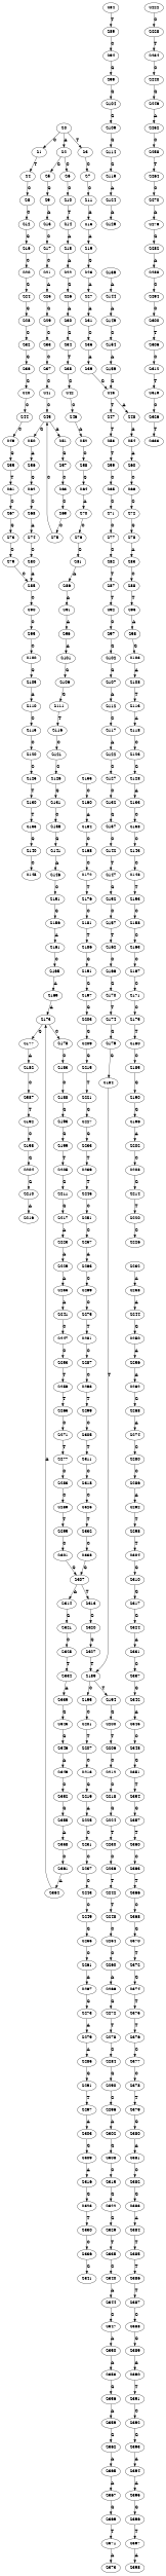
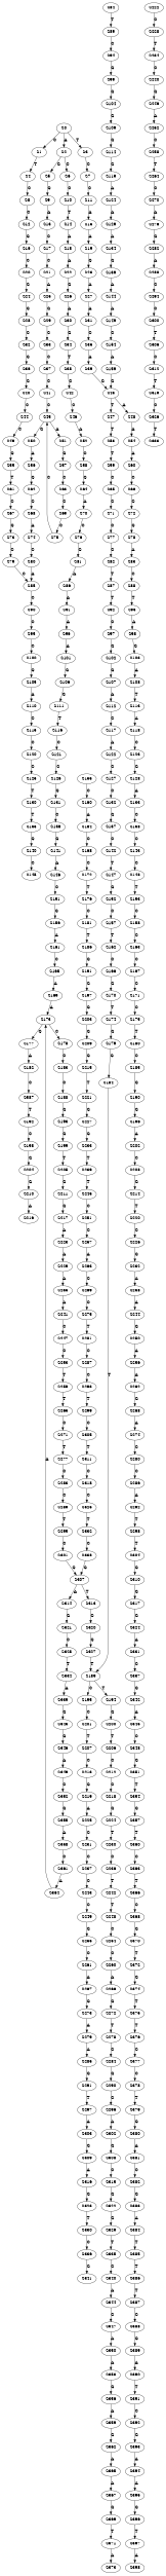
  strict digraph {
    S0
    S1
    S2
    S3
    S4
    S5
    S6
    S7
    S8
    S9
    S10
    S11
    S12
    S13
    S14
    S15
    S16
    S17
    S18
    S19
    S20
    S21
    S22
    S23
    S24
    S25
    S26
    S27
    S28
    S29
    S30
    S31
    S32
    S33
    S34
    S35
    S36
    S37
    S38
    S39
    S40
    S41
    S42
    S43
    S44
    S45
    S46
    S47
    S48
    S49
    S50
    S51
    S52
    S53
    S54
    S55
    S56
    S57
    S58
    S59
    S60
    S61
    S62
    S63
    S64
    S65
    S66
    S67
    S68
    S69
    S70
    S71
    S72
    S73
    S74
    S75
    S76
    S77
    S78
    S79
    S80
    S81
    S82
    S83
    S85
    S86
    S87
    S88
    S84
    S89
    S90
    S91
    S92
    S93
    S94
    S95
    S96
    S97
    S98
    S99
    S100
    S101
    S102
    S103
    S104
    S105
    S106
    S107
    S108
    S109
    S110
    S111
    S112
    S113
    S114
    S115
    S116
    S117
    S118
    S119
    S120
    S121
    S122
    S123
    S124
    S125
    S126
    S127
    S128
    S129
    S130
    S131
    S132
    S133
+   S134
    S135
    S136
    S137
    S138
    S139
    S140
    S141
    S142
    S143
    S144
    S145
    S146
    S147
    S148
    S149
    S151
    S152
    S153
    S154
    S156
    S157
    S158
    S159
    S155
    S160
    S161
    S162
    S163
    S164
    S165
    S166
    S167
    S168
    S169
    S170
    S171
    S172
    S173
    S174
    S175
    S176
    S177
    S178
    S179
    S180
    S181
    S182
    S183
    S184
    S185
    S186
    n187 [label=S587]
    S188
    S189
    S190
    S191
    S192
    S193
    S194
    S195
    S196
    S197
    S198
    S199
    S200
    S201
    S202
    S203
    S204
    S205
    S206
    S207
    S208
    S209
    S210
    S211
    S212
    S213
    S214
    S215
    S216
    S217
    S218
    S219
    S220
    S221
    S223
    S224
    S225
    S226
    S227
    S222
    S228
    S229
    S230
    S231
    S232
    S233
    S234
    S235
    S236
    S237
    S238
    S239
    S240
    S241
    S242
    S243
    S244
    S245
    S246
    S247
    S248
    S249
    S250
    S251
    S252
    S253
    S254
    S255
    S256
    S257
    S258
    S259
    S260
    S261
    S262
    S263
    S264
    S265
    S266
    S267
    S268
    S269
    S270
    S271
    S272
    S273
    S274
    S275
    S276
    S277
    S278
    S279
    S280
    S281
    S282
    S283
    S284
    S285
    S286
    S287
    S288
    S289
    S290
    S291
    S292
    S293
    S294
    S295
    S296
    S297
    S298
    S299
    S300
    S301
    S302
    S303
    S304
    S305
    S306
    S307
    S308
    S309
    S310
    S311
    S312
    S313
    S314
    S315
    S316
    S317
    S318
    S319
    S320
    S321
    S322
    S323
    S324
    S325
    S326
    S327
    S328
    S329
    S330
    S331
    S332
    S333
    S334
    S335
    S336
    S337
    S338
    S339
    S340
    S341
    S342
    S343
    S344
    S345
    S346
    S347
    S348
    S349
    S350
    S351
    S352
    S353
    S354
    S355
    S356
    S357
    S358
    S359
    S360
    S361
    S362
    S363
    S364
    S365
    S366
    S367
    S368
    S369
    S370
    S371
    S372
    S373
    S374
    S375
    S376
    S377
    S378
    S379
    S380
    S381
    S382
    S383
    S384
    S385
    S386
    S387
    S388
    S389
    S390
    S391
    S392
    S393
    S394
    S395
    S396
    S397
    S398
    S0 -> S1 [label=C]
    S0 -> S2 [label=A]
    S0 -> S3 [label=T]
    S1 -> S4 [label=T]
    S2 -> S5 [label=G]
    S2 -> S6 [label=C]
    S3 -> S7 [label=C]
    S4 -> S8 [label=C]
    S5 -> S9 [label=G]
    S6 -> S10 [label=C]
    S7 -> S11 [label=C]
    S8 -> S12 [label=C]
    S9 -> S13 [label=A]
    S10 -> S14 [label=T]
    S11 -> S15 [label=A]
    S12 -> S16 [label=G]
    S13 -> S17 [label=C]
    S14 -> S18 [label=A]
    S15 -> S19 [label=A]
    S16 -> S20 [label=C]
    S17 -> S21 [label=C]
    S18 -> S22 [label=A]
    S19 -> S23 [label=G]
    S20 -> S24 [label=G]
    S21 -> S25 [label=A]
    S22 -> S26 [label=G]
    S23 -> S27 [label=A]
    S24 -> S28 [label=G]
    S25 -> S29 [label=G]
    S26 -> S30 [label=A]
    S27 -> S31 [label=A]
    S28 -> S32 [label=C]
    S29 -> S33 [label=C]
    S30 -> S34 [label=G]
    S31 -> S35 [label=C]
    S32 -> S36 [label=G]
    S33 -> S37 [label=C]
    S34 -> S38 [label=T]
    S35 -> S39 [label=A]
    S36 -> S40 [label=G]
    S37 -> S41 [label=C]
    S38 -> S42 [label=C]
    S39 -> S43 [label=G]
    S40 -> S44 [label=C]
    S41 -> S45 [label=C]
    S42 -> S46 [label=C]
    S43 -> S47 [label=T]
    S43 -> S48 [label=A]
    S44 -> S49 [label=C]
    S45 -> S50 [label=G]
    S45 -> S51 [label=A]
    S46 -> S52 [label=A]
    S47 -> S53 [label=T]
    S48 -> S54 [label=A]
    S49 -> S55 [label=G]
    S50 -> S56 [label=A]
    S51 -> S57 [label=G]
    S52 -> S58 [label=C]
    S53 -> S59 [label=T]
    S54 -> S60 [label=A]
    S55 -> S61 [label=T]
    S56 -> S62 [label=G]
    S57 -> S63 [label=C]
    S58 -> S64 [label=G]
    S59 -> S65 [label=C]
    S60 -> S66 [label=C]
    S61 -> S67 [label=C]
    S62 -> S68 [label=G]
    S63 -> S69 [label=C]
    S64 -> S70 [label=A]
    S65 -> S71 [label=C]
    S66 -> S72 [label=G]
    S67 -> S73 [label=G]
    S68 -> S74 [label=A]
    S69 -> S75 [label=C]
    S70 -> S76 [label=C]
    S71 -> S77 [label=C]
    S72 -> S78 [label=G]
    S73 -> S79 [label=C]
    S74 -> S80 [label=C]
    S75 -> S45 [label=C]
    S76 -> S81 [label=G]
    S77 -> S82 [label=C]
    S78 -> S83 [label=A]
    S79 -> S85 [label=C]
    S80 -> S85 [label=A]
    S81 -> S86 [label=A]
    S82 -> S87 [label=T]
    S83 -> S88 [label=C]
    S85 -> S90 [label=C]
    S86 -> S91 [label=A]
    S87 -> S92 [label=T]
    S88 -> S93 [label=T]
    S84 -> S89 [label=T]
    S89 -> S94 [label=C]
    S90 -> S95 [label=C]
    S91 -> S96 [label=A]
    S92 -> S97 [label=C]
    S93 -> S98 [label=A]
    S94 -> S99 [label=G]
    S95 -> S100 [label=C]
    S96 -> S101 [label=A]
    S97 -> S102 [label=G]
    S98 -> S103 [label=G]
    S99 -> S104 [label=G]
    S100 -> S105 [label=G]
    S101 -> S106 [label=G]
    S102 -> S107 [label=G]
    S103 -> S108 [label=A]
    S104 -> S109 [label=G]
    S105 -> S110 [label=A]
    S106 -> S111 [label=G]
    S107 -> S112 [label=A]
    S108 -> S113 [label=T]
    S109 -> S114 [label=G]
    S110 -> S115 [label=C]
    S111 -> S116 [label=T]
    S112 -> S117 [label=C]
    S113 -> S118 [label=A]
    S114 -> S119 [label=G]
    S115 -> S120 [label=C]
    S116 -> S121 [label=C]
    S117 -> S122 [label=A]
    S118 -> S123 [label=C]
    S119 -> S124 [label=A]
    S120 -> S125 [label=C]
    S121 -> S126 [label=C]
    S122 -> S127 [label=C]
    S123 -> S128 [label=G]
    S124 -> S129 [label=A]
    S125 -> S130 [label=T]
    S126 -> S131 [label=G]
    S127 -> S132 [label=C]
    S128 -> S133 [label=A]
+   S129 -> S134 [label=A]
    S130 -> S135 [label=T]
    S131 -> S136 [label=C]
    S132 -> S137 [label=G]
    S133 -> S138 [label=C]
+   S134 -> S139 [label=G]
    S135 -> S140 [label=G]
    S136 -> S141 [label=G]
    S137 -> S142 [label=C]
    S138 -> S143 [label=C]
    S139 -> S144 [label=A]
    S140 -> S145 [label=C]
    S141 -> S146 [label=A]
    S142 -> S147 [label=T]
    S143 -> S148 [label=C]
    S144 -> S149 [label=A]
    S146 -> S151 [label=C]
    S147 -> S152 [label=G]
    S148 -> S153 [label=T]
    S149 -> S154 [label=C]
    S151 -> S156 [label=G]
    S152 -> S157 [label=C]
    S153 -> S158 [label=C]
    S154 -> S159 [label=A]
    S156 -> S161 [label=A]
    S157 -> S162 [label=T]
    S158 -> S163 [label=C]
    S159 -> S43 [label=G]
    S155 -> S160 [label=C]
    S160 -> S164 [label=A]
    S161 -> S165 [label=C]
    S162 -> S166 [label=C]
    S163 -> S167 [label=C]
    S164 -> S168 [label=C]
    S165 -> S169 [label=A]
    S166 -> S170 [label=G]
    S167 -> S171 [label=C]
    S168 -> S172 [label=C]
    S169 -> S173 [label=A]
    S170 -> S174 [label=T]
    S171 -> S175 [label=C]
    S172 -> S176 [label=T]
    S173 -> S177 [label=G]
    S173 -> S178 [label=C]
    S174 -> S179 [label=G]
    S175 -> S180 [label=T]
    S176 -> S181 [label=C]
    S177 -> S182 [label=A]
    S178 -> S183 [label=C]
    S179 -> S184 [label=G]
    S180 -> S185 [label=C]
    S181 -> S186 [label=T]
    S182 -> n187 [label=C]
    S183 -> S188 [label=C]
    S184 -> S189 [label=T]
    S185 -> S190 [label=G]
    S186 -> S191 [label=G]
    n187 -> S192 [label=T]
    S188 -> S193 [label=G]
    S189 -> S194 [label=T]
    S189 -> S195 [label=C]
    S190 -> S196 [label=G]
    S191 -> S197 [label=G]
    S192 -> S198 [label=C]
    S193 -> S199 [label=G]
    S194 -> S200 [label=G]
    S195 -> S201 [label=C]
    S196 -> S202 [label=A]
    S197 -> S203 [label=G]
    S198 -> S204 [label=G]
    S199 -> S205 [label=T]
    S200 -> S206 [label=T]
    S201 -> S207 [label=T]
    S202 -> S208 [label=C]
    S203 -> S209 [label=G]
    S204 -> S210 [label=G]
    S205 -> S211 [label=G]
    S206 -> S212 [label=C]
    S207 -> S213 [label=C]
    S208 -> S214 [label=G]
    S209 -> S215 [label=G]
    S210 -> S216 [label=A]
    S211 -> S217 [label=G]
    S212 -> S218 [label=C]
    S213 -> S219 [label=G]
    S214 -> S220 [label=T]
    S215 -> S221 [label=T]
    S217 -> S223 [label=A]
    S218 -> S224 [label=G]
    S219 -> S225 [label=A]
    S220 -> S226 [label=C]
    S221 -> S227 [label=G]
    S223 -> S229 [label=A]
    S224 -> S230 [label=T]
    S225 -> S231 [label=C]
+   S226 -> S232 [label=G]
    S227 -> S233 [label=G]
    S222 -> S228 [label=C]
    S228 -> S234 [label=T]
    S229 -> S235 [label=A]
    S230 -> S236 [label=C]
    S231 -> S237 [label=C]
    S232 -> S238 [label=A]
    S233 -> S239 [label=T]
    S234 -> S240 [label=C]
    S235 -> S241 [label=A]
    S236 -> S242 [label=T]
    S237 -> S243 [label=C]
    S238 -> S244 [label=A]
    S239 -> S245 [label=T]
    S240 -> S246 [label=G]
    S241 -> S247 [label=C]
    S242 -> S248 [label=T]
    S243 -> S249 [label=C]
    S244 -> S250 [label=G]
    S245 -> S251 [label=C]
    S246 -> S252 [label=A]
    S247 -> S253 [label=C]
    S248 -> S254 [label=C]
    S249 -> S255 [label=G]
    S250 -> S256 [label=A]
    S251 -> S257 [label=C]
    S252 -> S258 [label=C]
    S253 -> S259 [label=T]
    S254 -> S260 [label=C]
    S255 -> S261 [label=C]
    S256 -> S262 [label=A]
    S257 -> S263 [label=A]
    S258 -> S264 [label=T]
    S259 -> S265 [label=T]
    S260 -> S266 [label=A]
    S261 -> S267 [label=A]
    S262 -> S268 [label=G]
    S263 -> S269 [label=C]
    S264 -> S270 [label=C]
    S265 -> S271 [label=C]
    S266 -> S272 [label=G]
    S267 -> S273 [label=G]
    S268 -> S274 [label=A]
    S269 -> S275 [label=C]
    S270 -> S276 [label=A]
    S271 -> S277 [label=T]
    S272 -> S278 [label=T]
    S273 -> S279 [label=A]
    S274 -> S280 [label=C]
    S275 -> S281 [label=T]
    S276 -> S282 [label=G]
    S277 -> S283 [label=C]
    S278 -> S284 [label=C]
    S279 -> S285 [label=A]
    S280 -> S286 [label=C]
    S281 -> S287 [label=C]
    S282 -> S288 [label=A]
    S283 -> S289 [label=C]
    S284 -> S290 [label=G]
    S285 -> S291 [label=G]
    S286 -> S292 [label=A]
    S287 -> S293 [label=C]
    S288 -> S294 [label=C]
    S289 -> S295 [label=T]
    S290 -> S296 [label=C]
    S291 -> S297 [label=T]
    S292 -> S298 [label=T]
    S293 -> S299 [label=T]
    S294 -> S300 [label=C]
    S295 -> S301 [label=C]
    S296 -> S302 [label=A]
    S297 -> S303 [label=A]
    S298 -> S304 [label=T]
    S299 -> S305 [label=C]
    S300 -> S306 [label=T]
    S301 -> S307 [label=G]
    S302 -> S308 [label=G]
    S303 -> S309 [label=G]
    S304 -> S310 [label=G]
    S305 -> S311 [label=T]
    S306 -> S312 [label=C]
    S307 -> S313 [label=T]
    S307 -> S314 [label=A]
    S308 -> S315 [label=C]
    S309 -> S316 [label=A]
    S310 -> S317 [label=G]
    S311 -> S318 [label=C]
    S312 -> S319 [label=T]
    S313 -> S320 [label=G]
    S314 -> S321 [label=G]
    S315 -> S322 [label=G]
    S316 -> S323 [label=G]
    S317 -> S324 [label=G]
    S318 -> S325 [label=C]
    S319 -> S326 [label=C]
    S320 -> S327 [label=G]
    S321 -> S328 [label=C]
    S322 -> S329 [label=G]
    S323 -> S330 [label=T]
    S324 -> S331 [label=A]
    S325 -> S332 [label=T]
    S326 -> S333 [label=T]
    S327 -> S189 [label=T]
    S328 -> S334 [label=T]
    S329 -> S335 [label=T]
    S330 -> S336 [label=C]
    S331 -> S337 [label=C]
    S332 -> S338 [label=C]
    S334 -> S339 [label=A]
    S335 -> S340 [label=C]
    S336 -> S341 [label=G]
    S337 -> S342 [label=G]
    S338 -> S307 [label=G]
    S339 -> S343 [label=G]
    S340 -> S344 [label=A]
    S342 -> S345 [label=A]
    S343 -> S346 [label=G]
    S344 -> S347 [label=C]
    S345 -> S348 [label=C]
    S346 -> S349 [label=A]
    S347 -> S350 [label=A]
    S348 -> S351 [label=G]
    S349 -> S352 [label=C]
    S350 -> S353 [label=A]
    S351 -> S354 [label=T]
    S352 -> S355 [label=G]
    S353 -> S356 [label=G]
    S354 -> S357 [label=G]
    S355 -> S358 [label=A]
    S356 -> S359 [label=A]
    S357 -> S360 [label=T]
    S358 -> S361 [label=C]
    S359 -> S362 [label=G]
    S360 -> S363 [label=C]
    S361 -> S364 [label=A]
    S362 -> S365 [label=A]
    S363 -> S366 [label=T]
    S364 -> S173 [label=A]
    S365 -> S367 [label=A]
    S366 -> S368 [label=C]
    S367 -> S369 [label=G]
    S368 -> S370 [label=G]
    S369 -> S371 [label=T]
    S370 -> S372 [label=T]
    S371 -> S373 [label=A]
    S372 -> S374 [label=G]
    S374 -> S375 [label=T]
    S375 -> S376 [label=T]
    S376 -> S377 [label=C]
    S377 -> S378 [label=C]
    S378 -> S379 [label=T]
    S379 -> S380 [label=G]
    S380 -> S381 [label=A]
    S381 -> S382 [label=C]
    S382 -> S383 [label=G]
    S383 -> S384 [label=A]
    S384 -> S385 [label=T]
    S385 -> S386 [label=T]
    S386 -> S387 [label=T]
    S387 -> S388 [label=C]
    S388 -> S389 [label=G]
    S389 -> S390 [label=A]
    S390 -> S391 [label=T]
    S391 -> S392 [label=C]
    S392 -> S393 [label=G]
    S393 -> S394 [label=A]
    S394 -> S395 [label=A]
    S395 -> S396 [label=G]
    S396 -> S397 [label=T]
    S397 -> S398 [label=A]
  }
